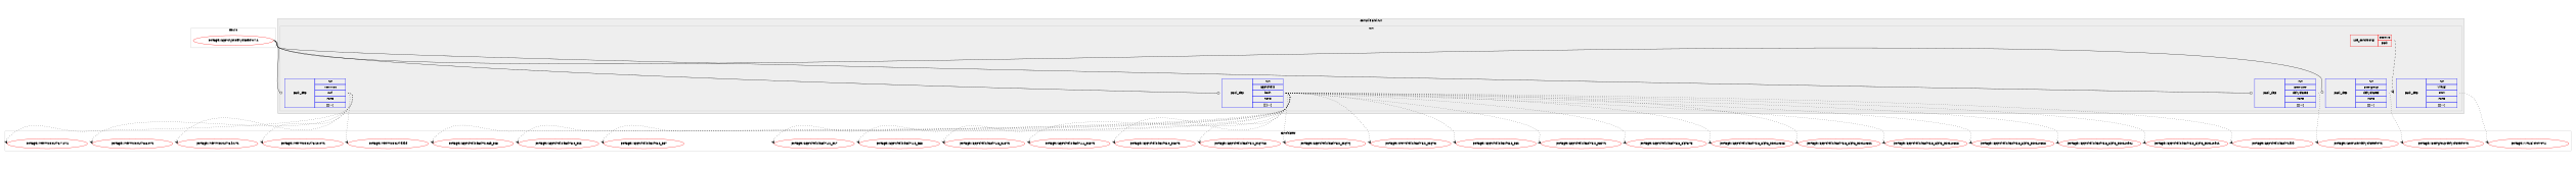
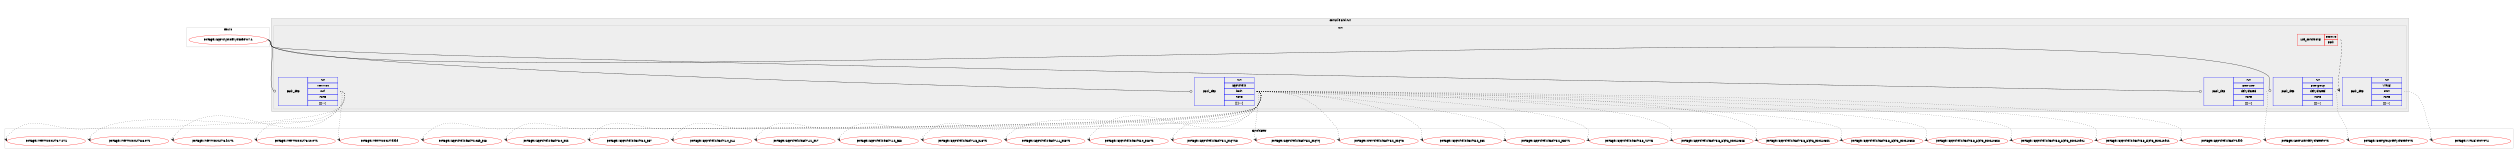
  digraph {
    compound=true
    concentrate=true
    fontname=Helvetica
    fontsize=10
    newrank=true
    rankdir=TB
    ranksep=1.5
    node [color=red fontname=Helvetica fontsize=10]
    edge [arrowhead=vee headport=w style=dotted tailport=e weight=100]
    n1 [label="portage://app-crypt/dehydrated-0.7.1" width=4]
    n2 [color=blue label=<<TABLE BORDER="0" CELLBORDER="1" CELLSPACING="0" CELLPADDING="4" WIDTH="220"><TR><TD ROWSPAN="6" CELLPADDING="30">pack_dep</TD></TR><TR><TD WIDTH="110">run</TD></TR><TR><TD>virtual</TD></TR><TR><TD>cron</TD></TR><TR><TD>none</TD></TR><TR><TD>[[],,,,]</TD></TR></TABLE>> shape=none]
    n3 [label=<<TABLE BORDER="0" CELLBORDER="1" CELLSPACING="0" CELLPADDING="4"><TR><TD ROWSPAN="3" CELLPADDING="10">use_conditional</TD></TR><TR><TD>positive</TD></TR><TR><TD>pack</TD></TR></TABLE>> shape=none]
    n4 [color=blue label=<<TABLE BORDER="0" CELLBORDER="1" CELLSPACING="0" CELLPADDING="4" WIDTH="220"><TR><TD ROWSPAN="6" CELLPADDING="30">pack_dep</TD></TR><TR><TD WIDTH="110">run</TD></TR><TR><TD>acct-group</TD></TR><TR><TD>dehydrated</TD></TR><TR><TD>none</TD></TR><TR><TD>[[],,,,]</TD></TR></TABLE>> shape=none]
    n5 [color=blue label=<<TABLE BORDER="0" CELLBORDER="1" CELLSPACING="0" CELLPADDING="4" WIDTH="220"><TR><TD ROWSPAN="6" CELLPADDING="30">pack_dep</TD></TR><TR><TD WIDTH="110">run</TD></TR><TR><TD>acct-user</TD></TR><TR><TD>dehydrated</TD></TR><TR><TD>none</TD></TR><TR><TD>[[],,,,]</TD></TR></TABLE>> shape=none]
    n6 [color=blue label=<<TABLE BORDER="0" CELLBORDER="1" CELLSPACING="0" CELLPADDING="4" WIDTH="220"><TR><TD ROWSPAN="6" CELLPADDING="30">pack_dep</TD></TR><TR><TD WIDTH="110">run</TD></TR><TR><TD>app-shells</TD></TR><TR><TD>bash</TD></TR><TR><TD>none</TD></TR><TR><TD>[[],,,,]</TD></TR></TABLE>> shape=none]
    n7 [color=blue label=<<TABLE BORDER="0" CELLBORDER="1" CELLSPACING="0" CELLPADDING="4" WIDTH="220"><TR><TD ROWSPAN="6" CELLPADDING="30">pack_dep</TD></TR><TR><TD WIDTH="110">run</TD></TR><TR><TD>net-misc</TD></TR><TR><TD>curl</TD></TR><TR><TD>none</TD></TR><TR><TD>[[],,,,]</TD></TR></TABLE>> shape=none]
    n8 [label="portage://virtual/cron-0-r4" width=4]
    n9 [label="portage://acct-group/dehydrated-0-r2" width=4]
    n10 [label="portage://acct-user/dehydrated-0-r2" width=4]
    n11 [label="portage://app-shells/bash-1999" width=4]
    n12 [label="portage://app-shells/bash-5.3_alpha_p20240911" width=4]
    n13 [label="portage://app-shells/bash-5.3_alpha_p20240904" width=4]
    n14 [label="portage://app-shells/bash-5.3_alpha_p20240828" width=4]
    n15 [label="portage://app-shells/bash-5.3_alpha_p20240823" width=4]
    n16 [label="portage://app-shells/bash-5.3_alpha_p20240821" width=4]
    n17 [label="portage://app-shells/bash-5.3_alpha_p20240815" width=4]
-   n18 [label="portage://app-shells/bash-5.3_alpha-r5" width=4]
+   n18 [label="portage://app-shells/bash-5.3_run-r5" width=4]
    n19 [label="portage://app-shells/bash-5.2_p32-r1" width=4]
    n20 [label="portage://app-shells/bash-5.2_p32" width=4]
    n21 [label="portage://cron-shells/bash-5.2_p26-r8" width=4]
    n22 [label="portage://app-shells/bash-5.2_p26-r6" width=4]
    n23 [label="portage://app-shells/bash-5.1_p16-r13" width=4]
    n24 [label="portage://app-shells/bash-5.0_p18-r2" width=4]
    n25 [label="portage://app-shells/bash-4.4_p23-r2" width=4]
    n26 [label="portage://app-shells/bash-4.3_p48-r2" width=4]
    n27 [label="portage://app-shells/bash-4.2_p53" width=4]
    n28 [label="portage://app-shells/bash-4.1_p17" width=4]
+   n29 [label="portage://app-shells/bash-4.0_p44" width=4]
    n30 [label="portage://app-shells/bash-3.2_p57" width=4]
    n31 [label="portage://app-shells/bash-3.0_p22" width=4]
    n32 [label="portage://app-shells/bash-2.05b_p13" width=4]
    n33 [label="portage://net-misc/curl-9999" width=4]
    n34 [label="portage://net-misc/curl-8.10.0-r1" width=4]
    n35 [label="portage://net-misc/curl-8.9.1-r1" width=4]
    n36 [label="portage://net-misc/curl-8.8.0-r1" width=4]
    n37 [label="portage://net-misc/curl-8.7.1-r4" width=4]
    subgraph cluster_1 {
      color=gray
      label=<<i>ebuild</i>>
      n1
    }
    subgraph cluster_2 {
      color=gray
      label=<<i>dependencies</i>>
      subgraph cluster_3 {
        color=gray
        fillcolor="#eeeeee"
        label=<<i>compile</i>>
        style=filled
      }
      subgraph cluster_4 {
        color=gray
        fillcolor="#eeeeee"
        label=<<i>compile and run</i>>
        style=filled
      }
      subgraph cluster_5 {
        color=gray
        fillcolor="#eeeeee"
        label=<<i>run</i>>
        style=filled
        subgraph sub_6 {
          color=gray
          fillcolor="#eeeeee"
          label=<<i>run</i>>
          style=filled
          n3
          subgraph sub_7 {
            color=gray
            fillcolor="#eeeeee"
            label=<<i>run</i>>
            style=filled
            n2
          }
        }
        subgraph sub_8 {
          color=gray
          fillcolor="#eeeeee"
          label=<<i>run</i>>
          style=filled
          n4
        }
        subgraph sub_9 {
          color=gray
          fillcolor="#eeeeee"
          label=<<i>run</i>>
          style=filled
          n5
        }
        subgraph sub_10 {
          color=gray
          fillcolor="#eeeeee"
          label=<<i>run</i>>
          style=filled
          n6
        }
        subgraph sub_11 {
          color=gray
          fillcolor="#eeeeee"
          label=<<i>run</i>>
          style=filled
          n7
        }
      }
    }
    subgraph cluster_12 {
      color=gray
      label=<<i>candidates</i>>
      rank=same
      subgraph sub_13 {
        color=black
        label=<<i>candidates</i>>
        nodesep=1
        rank=same
        n8
      }
      subgraph sub_14 {
        color=black
        label=<<i>candidates</i>>
        nodesep=1
        rank=same
        n9
      }
      subgraph sub_15 {
        color=black
        label=<<i>candidates</i>>
        nodesep=1
        rank=same
        n10
      }
      subgraph sub_16 {
        color=black
        label=<<i>candidates</i>>
        nodesep=1
        rank=same
        n11
        n12
        n13
        n14
        n15
        n16
        n17
        n18
        n19
        n20
        n21
        n22
        n23
        n24
        n25
        n26
        n27
        n28
+       n29
        n30
        n31
        n32
      }
      subgraph sub_17 {
        color=black
        label=<<i>candidates</i>>
        nodesep=1
        rank=same
        n33
        n34
        n35
        n36
        n37
      }
    }
    n1 -> n4 [arrowhead=odot style=solid weight=20]
    n1 -> n5 [arrowhead=odot style=solid weight=20]
    n1 -> n6 [arrowhead=odot style=solid weight=20]
    n1 -> n7 [arrowhead=odot style=solid weight=20]
    n2 -> n8
    n3 -> n2 [style=dashed weight=20]
    n4 -> n9
    n5 -> n10
    n6 -> n11
    n6 -> n12
    n6 -> n13
    n6 -> n14
    n6 -> n15
    n6 -> n16
    n6 -> n17
    n6 -> n18
    n6 -> n19
    n6 -> n20
    n6 -> n21
    n6 -> n22
    n6 -> n23
    n6 -> n24
    n6 -> n25
    n6 -> n26
    n6 -> n27
    n6 -> n28
+   n6 -> n29
    n6 -> n30
    n6 -> n31
    n6 -> n32
    n7 -> n33
    n7 -> n34
    n7 -> n35
    n7 -> n36
    n7 -> n37
  }
